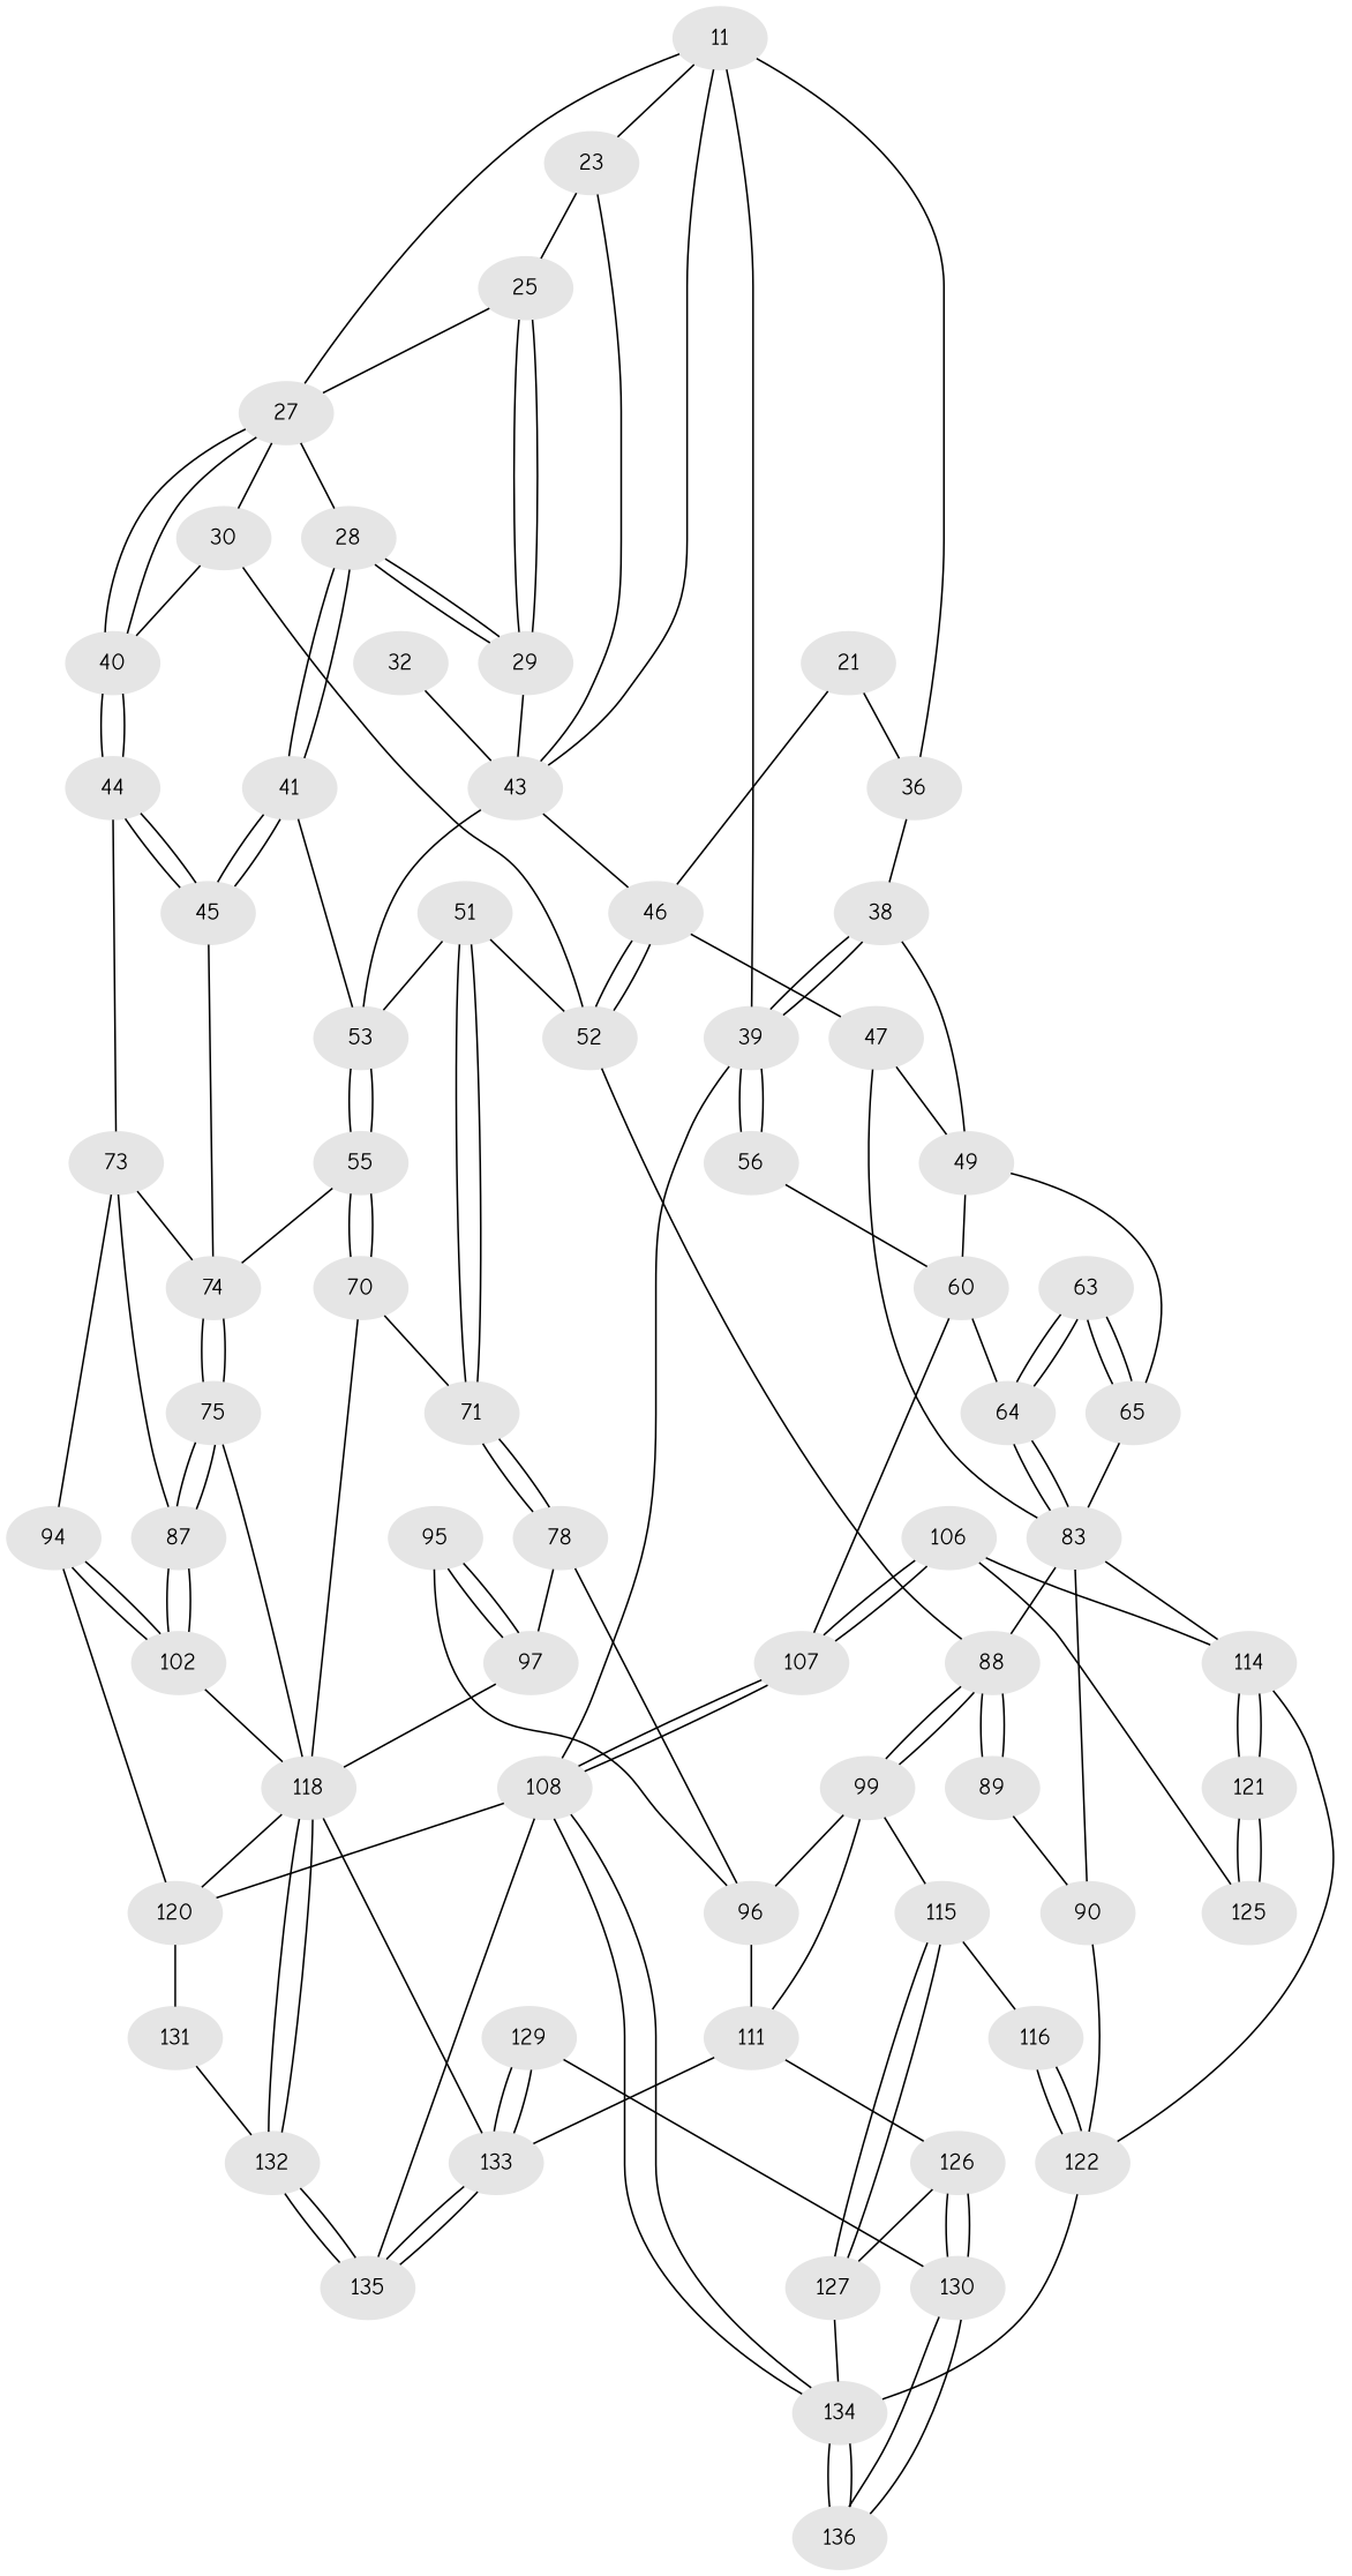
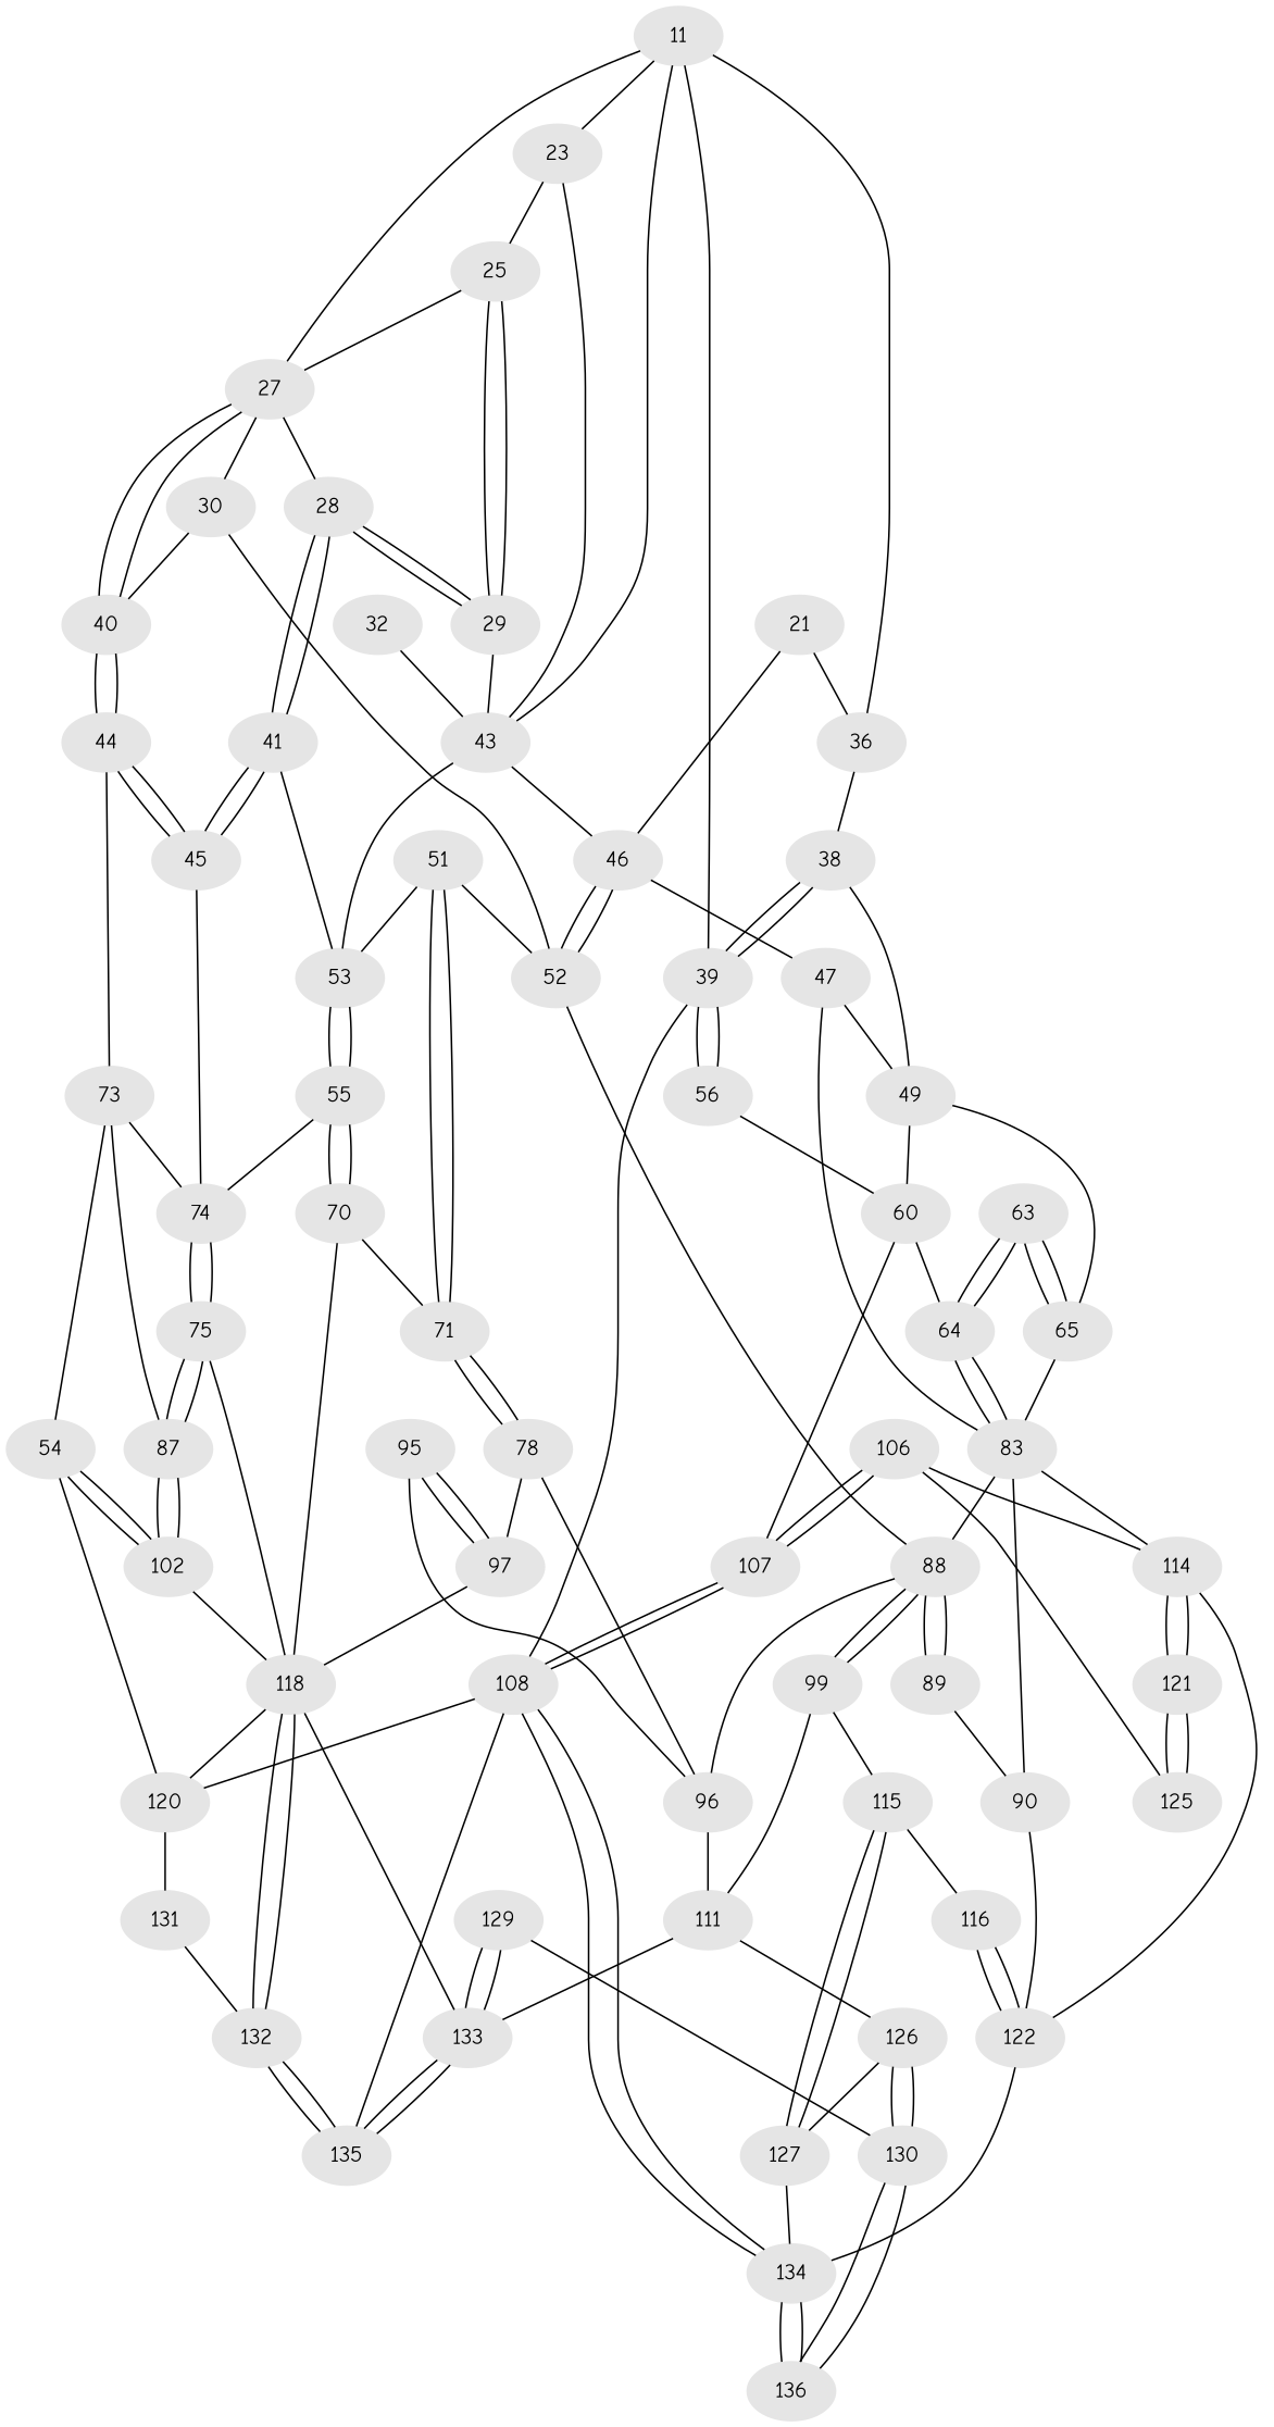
  graph {
    fontname="Comic Neue"
    node [color=gray90 fontname="Comic Neue" style=filled]
    edge [fontname="Comic Neue"]
    11 [super="+10"]
    23 [super="+15"]
    27 [super="+26"]
    36 [super="+17"]
    39 [super="+35+9+7"]
    43 [super="+34+33"]
    25 [super="+13"]
    28
    30
    40
    38 [super="+37"]
    56
    108 [super="+91"]
    46 [super="+20"]
    53 [super="+50+42"]
    21
    47
    52
    29
    41
    44
    45
    32
    49 [super="+48"]
    60 [super="+59"]
    65 [super="+62"]
    120 [super="+93+92"]
    134 [super="+128"]
    135
    73 [super="+72"]
    74 [super="+54"]
    55
    87
-   94
+   94 [label=54]
    75
    83 [super="+82+81+67"]
    88 [super="+80+68+69+84"]
    90
    114 [super="+104+105"]
    64
    107 [super="+61"]
    51
    71
    78
    96 [super="+79"]
    89
    99
    70
    118 [super="+117+101+77"]
    63
    133 [super="+119+109+110"]
    132
    97 [super="+85+86"]
    102
    111 [super="+98"]
    122 [super="+113+112"]
    121
    115
    131
    95
    126
    116
    127
    106
    125
    136
    130
    129
    11 -- 23
    11 -- 27
    11 -- 36
    11 -- 39 [weight=2]
    11 -- 43
    23 -- 43 [weight=2]
    23 -- 25 [weight=2]
    27 -- 28
    27 -- 30
    27 -- 40
    27 -- 40
    36 -- 38
    39 -- 56 [weight=2]
    39 -- 56
    39 -- 108 [weight=2]
    43 -- 46
    43 -- 53 [weight=2]
    25 -- 27
    25 -- 29
    25 -- 29
    28 -- 29
    28 -- 29
    28 -- 41
    28 -- 41
    30 -- 40
    30 -- 52
    40 -- 44
    40 -- 44
    38 -- 39
    38 -- 39
    38 -- 49
    56 -- 60
    108 -- 120
    108 -- 134
    108 -- 134
    108 -- 135
    46 -- 47
    46 -- 52
    46 -- 52
    53 -- 55
    53 -- 55
    21 -- 36 [weight=2]
    21 -- 46
    47 -- 49
    47 -- 83
    52 -- 88
    29 -- 43
    41 -- 53
    41 -- 45
    41 -- 45
    44 -- 45
    44 -- 45
    44 -- 73
    45 -- 74
    32 -- 43 [weight=3]
    49 -- 60
    49 -- 65
    60 -- 64
    60 -- 107 [weight=2]
    65 -- 83
    120 -- 131 [weight=2]
    134 -- 136 [weight=2]
    134 -- 136
    73 -- 74
    73 -- 87
    73 -- 94
    74 -- 75
    74 -- 75
    55 -- 74
    55 -- 70
    55 -- 70
    87 -- 102
    87 -- 102
    94 -- 120
    94 -- 102
    94 -- 102
    75 -- 87
    75 -- 87
    75 -- 118
    83 -- 88 [weight=2]
    83 -- 90
    83 -- 114
-   99 -- 96
+   88 -- 96
    88 -- 89 [weight=2]
    88 -- 89
    88 -- 99
    88 -- 99
    90 -- 122
    114 -- 122
    114 -- 121 [weight=2]
    114 -- 121
    64 -- 83
    64 -- 83
    107 -- 108
    107 -- 108
    51 -- 53
    51 -- 52
    51 -- 71
    51 -- 71
    71 -- 78
    71 -- 78
    78 -- 96
    78 -- 97
    96 -- 111
    89 -- 90
    99 -- 111
    99 -- 115
    70 -- 71
    70 -- 118
    118 -- 120
    118 -- 133 [weight=2]
    118 -- 132
    118 -- 132
    63 -- 65 [weight=2]
    63 -- 65
    63 -- 64
    63 -- 64
    133 -- 135
    133 -- 135
    132 -- 135
    132 -- 135
    97 -- 118 [weight=2]
    102 -- 118
    111 -- 133
    111 -- 126
    122 -- 134
    121 -- 125
    121 -- 125
    115 -- 116
    115 -- 127
    115 -- 127
    131 -- 132
    95 -- 96
    95 -- 97 [weight=2]
    95 -- 97
    126 -- 127
    126 -- 130
    126 -- 130
    116 -- 122 [weight=2]
    116 -- 122
    127 -- 134
    106 -- 114
    106 -- 107
    106 -- 107
    106 -- 125
    130 -- 136
    130 -- 136
    129 -- 133 [weight=2]
    129 -- 133
    129 -- 130
  }
